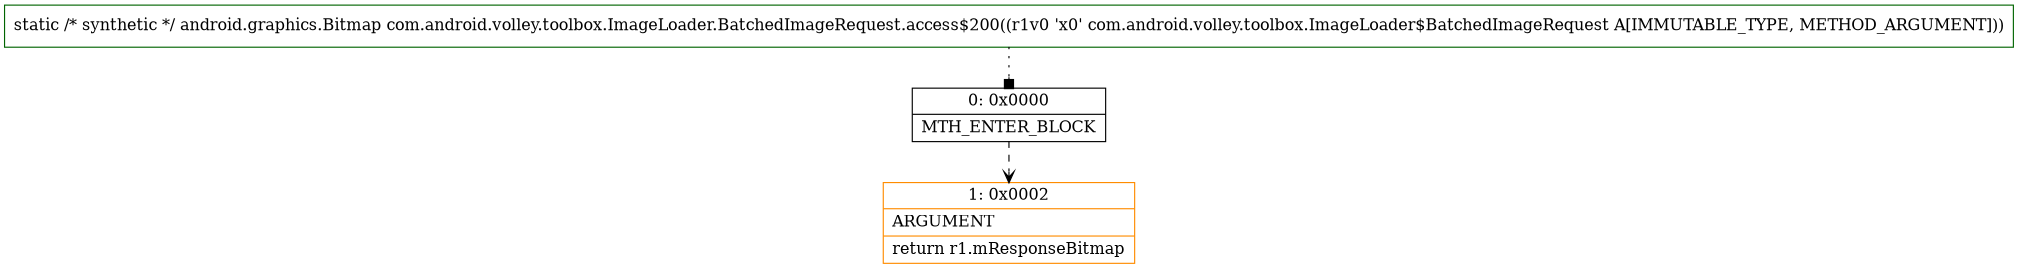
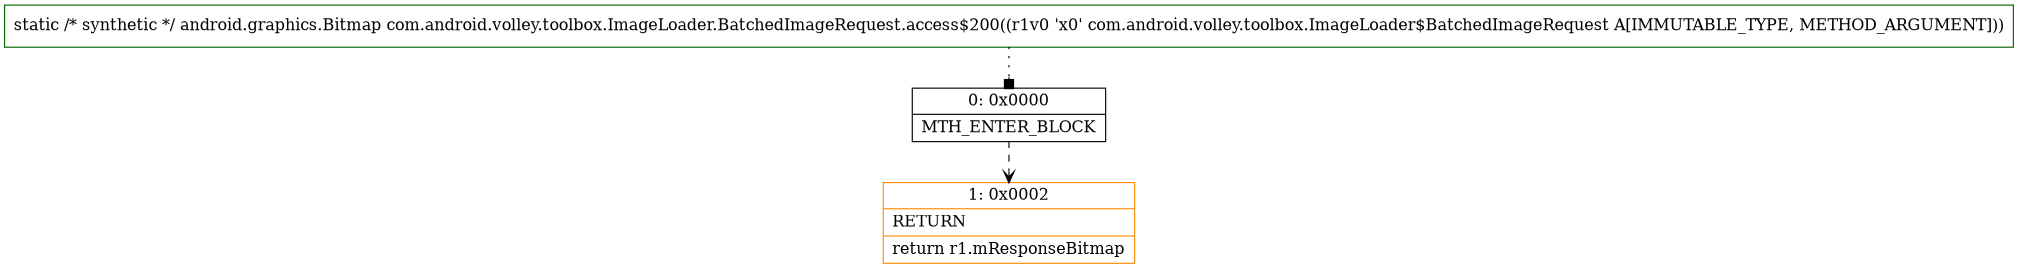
  digraph {
    node [shape=record]
    n1 [label="{0\:\ 0x0000|MTH_ENTER_BLOCK\l}" color=black]
-   n2 [label="{1\:\ 0x0002|ARGUMENT\l|return r1.mResponseBitmap\l}" color=darkorange]
+   n2 [label="{1\:\ 0x0002|RETURN\l|return r1.mResponseBitmap\l}" color=darkorange]
    n3 [label="{static \/* synthetic *\/ android.graphics.Bitmap com.android.volley.toolbox.ImageLoader.BatchedImageRequest.access$200((r1v0 'x0' com.android.volley.toolbox.ImageLoader$BatchedImageRequest A[IMMUTABLE_TYPE, METHOD_ARGUMENT])) }" color=darkgreen]
    n1 -> n2 [style=dashed arrowhead=vee]
    n3 -> n1 [style=dotted arrowhead=box]
  }
